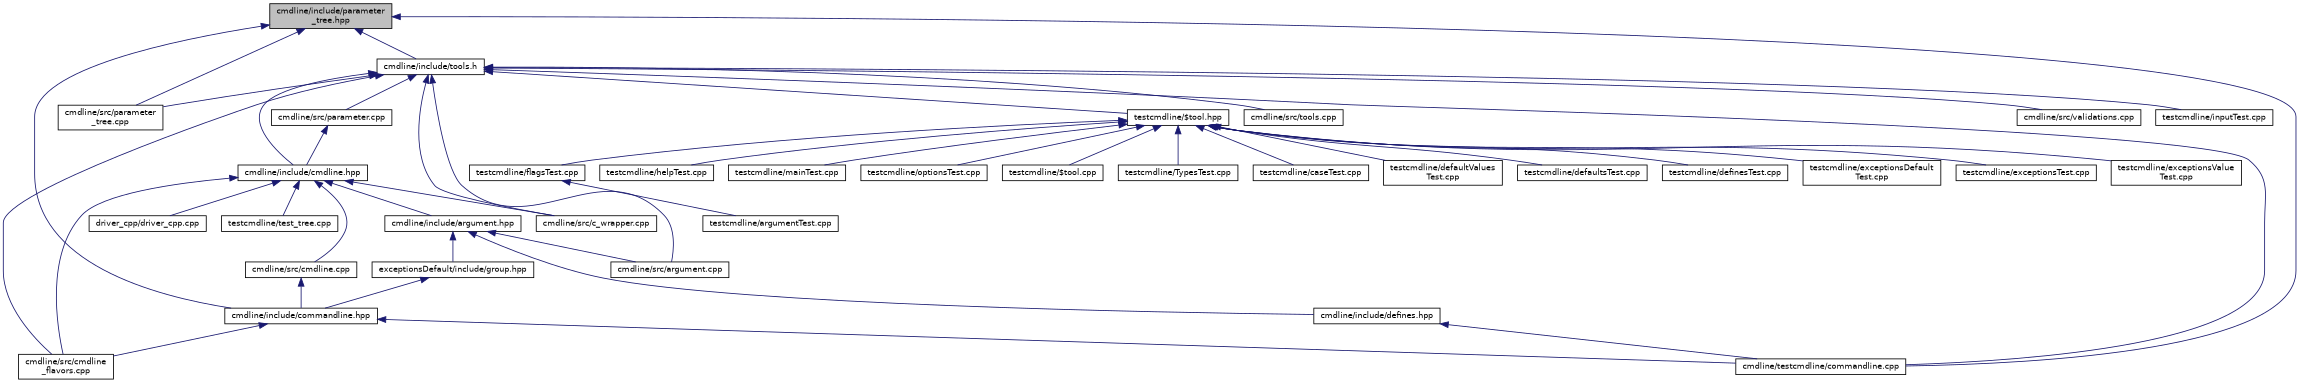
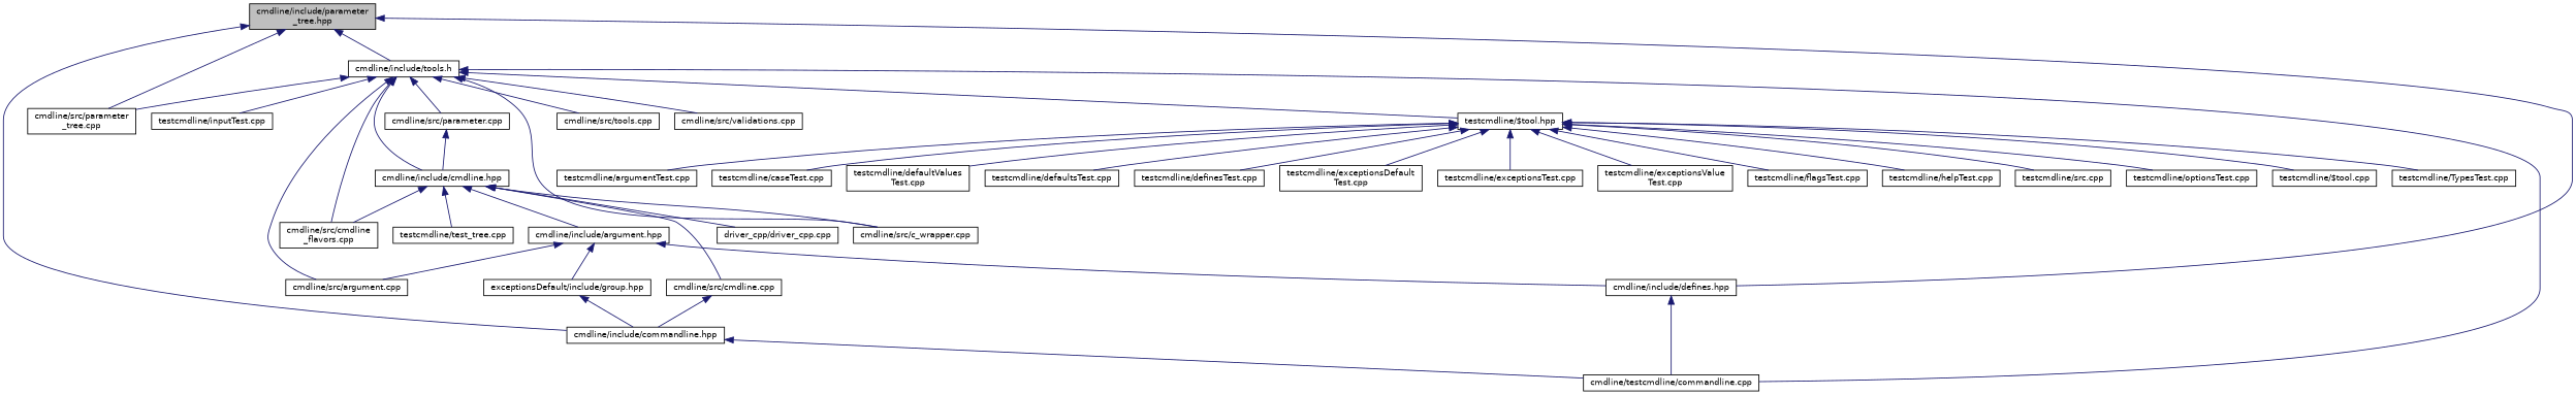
  digraph {
    fontname="DejaVu Sans"
    node [color=black fillcolor=white fontname="DejaVu Sans" fontsize=10 shape=record style=filled]
    edge [color=midnightblue dir=back fontname="DejaVu Sans" fontsize=10 labelfontname=Helvetica labelfontsize=10 style=solid]
    n1 [fillcolor=grey75 fontcolor=black height=0.2 label="cmdline/include/parameter\l_tree.hpp" width=0.4]
    n2 [height=0.2 label="cmdline/include/commandline.hpp" width=0.4]
    n3 [height=0.2 label="cmdline/testcmdline/commandline.cpp" width=0.4]
    n4 [height=0.2 label="cmdline/include/tools.h" width=0.4]
    n5 [height=0.2 label="cmdline/src/parameter\l_tree.cpp" width=0.4]
    n6 [height=0.2 label="cmdline/src/cmdline\l_flavors.cpp" width=0.4]
    n7 [height=0.2 label="cmdline/include/cmdline.hpp" width=0.4]
    n8 [height=0.2 label="cmdline/src/argument.cpp" width=0.4]
    n9 [height=0.2 label="cmdline/src/c_wrapper.cpp" width=0.4]
    n10 [height=0.2 label="cmdline/src/parameter.cpp" width=0.4]
    n11 [height=0.2 label="cmdline/src/tools.cpp" width=0.4]
    n12 [height=0.2 label="cmdline/src/validations.cpp" width=0.4]
    n13 [height=0.2 label="testcmdline/$tool.hpp" width=0.4]
    n14 [height=0.2 label="testcmdline/inputTest.cpp" width=0.4]
    n15 [height=0.2 label="cmdline/src/cmdline.cpp" width=0.4]
    n16 [height=0.2 label="cmdline/include/argument.hpp" width=0.4]
    n17 [height=0.2 label="driver_cpp/driver_cpp.cpp" width=0.4]
    n18 [height=0.2 label="testcmdline/test_tree.cpp" width=0.4]
    n19 [height=0.2 label="testcmdline/$tool.cpp" width=0.4]
    n20 [height=0.2 label="testcmdline/TypesTest.cpp" width=0.4]
    n21 [height=0.2 label="testcmdline/argumentTest.cpp" width=0.4]
    n22 [height=0.2 label="testcmdline/caseTest.cpp" width=0.4]
    n23 [height=0.2 label="testcmdline/defaultValues\lTest.cpp" width=0.4]
    n24 [height=0.2 label="testcmdline/defaultsTest.cpp" width=0.4]
    n25 [height=0.2 label="testcmdline/definesTest.cpp" width=0.4]
    n26 [height=0.2 label="testcmdline/exceptionsDefault\lTest.cpp" width=0.4]
    n27 [height=0.2 label="testcmdline/exceptionsTest.cpp" width=0.4]
    n28 [height=0.2 label="testcmdline/exceptionsValue\lTest.cpp" width=0.4]
    n29 [height=0.2 label="testcmdline/flagsTest.cpp" width=0.4]
    n30 [height=0.2 label="testcmdline/helpTest.cpp" width=0.4]
-   n31 [height=0.2 label="testcmdline/mainTest.cpp" width=0.4]
+   n31 [height=0.2 label="testcmdline/src.cpp" width=0.4]
    n32 [height=0.2 label="testcmdline/optionsTest.cpp" width=0.4]
    n33 [height=0.2 label="cmdline/include/defines.hpp" width=0.4]
    n34 [height=0.2 label="exceptionsDefault/include/group.hpp" width=0.4]
    n1 -> n2
-   n1 -> n3
+   n1 -> n33
    n1 -> n4
    n1 -> n5
    n2 -> n3
-   n2 -> n6
    n4 -> n3
    n4 -> n5
    n4 -> n6
    n4 -> n7
    n4 -> n8
    n4 -> n9
    n4 -> n10
    n4 -> n11
    n4 -> n12
    n4 -> n13
    n4 -> n14
    n7 -> n6
    n7 -> n9
    n7 -> n15
    n7 -> n16
    n7 -> n17
    n7 -> n18
    n10 -> n7
    n13 -> n19
    n13 -> n20
-   n29 -> n21
+   n13 -> n21
    n13 -> n22
    n13 -> n23
    n13 -> n24
    n13 -> n25
    n13 -> n26
    n13 -> n27
    n13 -> n28
    n13 -> n29
    n13 -> n30
    n13 -> n31
    n13 -> n32
    n15 -> n2
    n16 -> n8
    n16 -> n33
    n16 -> n34
    n33 -> n3
    n34 -> n2
  }
